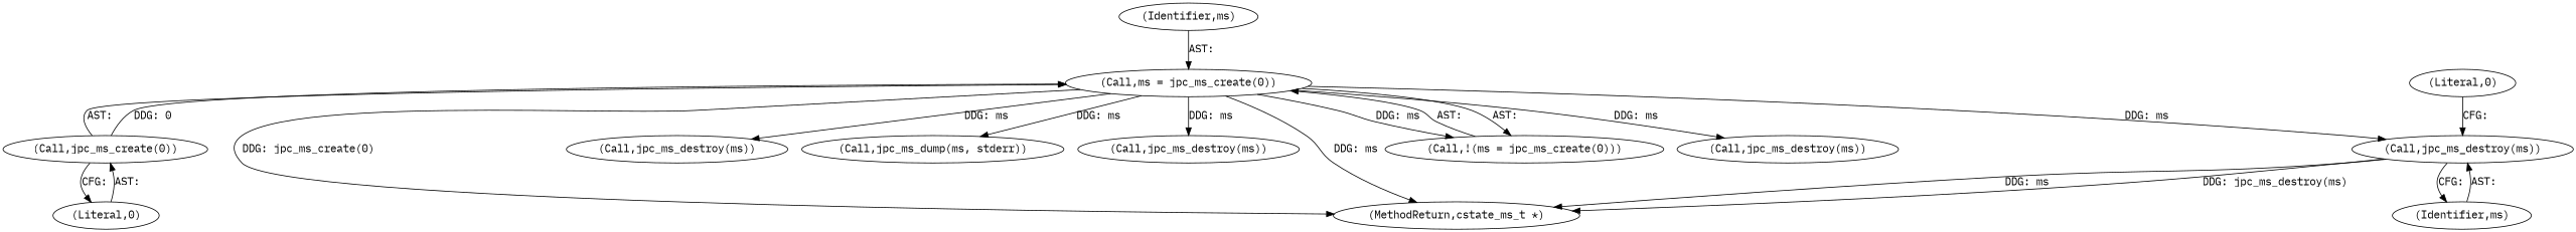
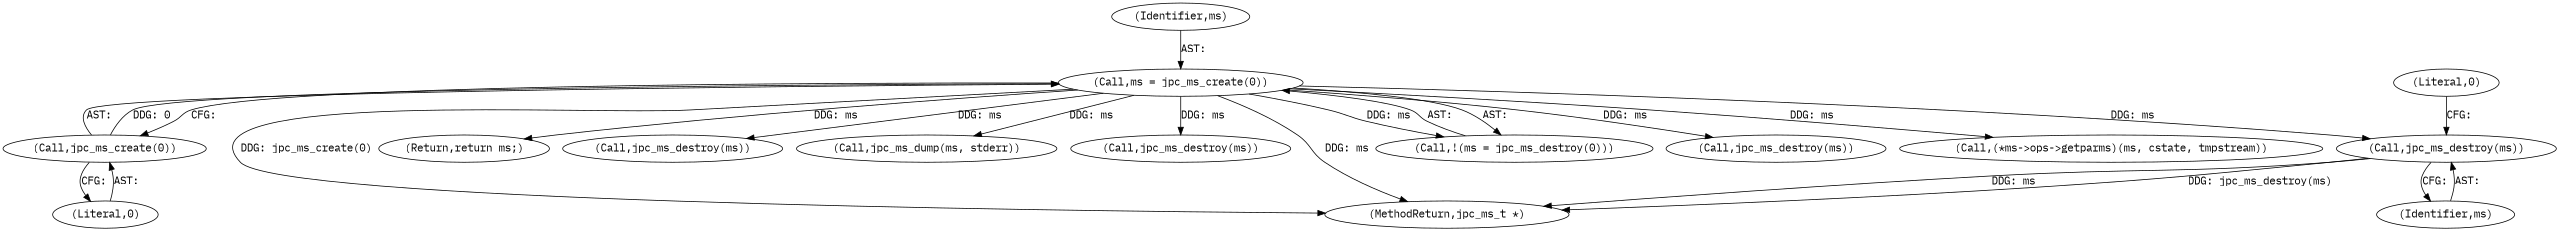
  digraph {
    fontname="IBM Plex Mono"
    node [fontname="IBM Plex Mono"]
    edge [fontname="IBM Plex Mono"]
    n1 [label="(Call,jpc_ms_destroy(ms))"]
    n2 [label="(Identifier,ms)"]
-   n3 [label="(MethodReturn,cstate_ms_t *)"]
+   n3 [label="(MethodReturn,jpc_ms_t *)"]
    n4 [label="(Call,ms = jpc_ms_create(0))"]
    n5 [label="(Call,jpc_ms_create(0))"]
+   n6 [label="(Return,return ms;)"]
    n7 [label="(Call,jpc_ms_destroy(ms))"]
    n8 [label="(Call,jpc_ms_dump(ms, stderr))"]
    n9 [label="(Call,jpc_ms_destroy(ms))"]
-   n10 [label="(Call,!(ms = jpc_ms_create(0)))"]
+   n10 [label="(Call,!(ms = jpc_ms_destroy(0)))"]
    n11 [label="(Call,jpc_ms_destroy(ms))"]
+   n12 [label="(Call,(*ms->ops->getparms)(ms, cstate, tmpstream))"]
    n13 [label="(Literal,0)"]
    n14 [label="(Identifier,ms)"]
    n15 [label="(Literal,0)"]
    n1 -> n2 [label="CFG: "]
    n1 -> n3 [label="DDG: ms"]
    n1 -> n3 [label="DDG: jpc_ms_destroy(ms)"]
    n2 -> n1 [label="AST: "]
    n4 -> n1 [label="DDG: ms"]
    n4 -> n3 [label="DDG: jpc_ms_create(0)"]
    n4 -> n3 [label="DDG: ms"]
+   n4 -> n5 [label="CFG: "]
+   n4 -> n6 [label="DDG: ms"]
    n4 -> n7 [label="DDG: ms"]
    n4 -> n8 [label="DDG: ms"]
    n4 -> n9 [label="DDG: ms"]
    n4 -> n10 [label="AST: "]
    n4 -> n10 [label="DDG: ms"]
    n4 -> n11 [label="DDG: ms"]
+   n4 -> n12 [label="DDG: ms"]
    n5 -> n4 [label="AST: "]
    n5 -> n4 [label="DDG: 0"]
    n5 -> n13 [label="CFG: "]
    n10 -> n4 [label="AST: "]
    n13 -> n5 [label="AST: "]
    n14 -> n4 [label="AST: "]
    n15 -> n1 [label="CFG: "]
  }
